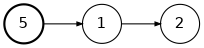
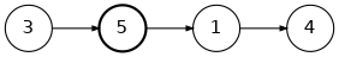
  digraph {
    fontname="DejaVu Sans"
    rankdir=LR
    node [fontname="DejaVu Sans" shape=circle]
    edge [arrowsize=0.5 fontname="DejaVu Sans"]
    n1 [label=5 style=bold]
    n2 [label=1]
-   n3 [label=2]
+   n3 [label=4]
+   n4 [label=3]
    n1 -> n2
    n2 -> n3
+   n4 -> n1
  }
